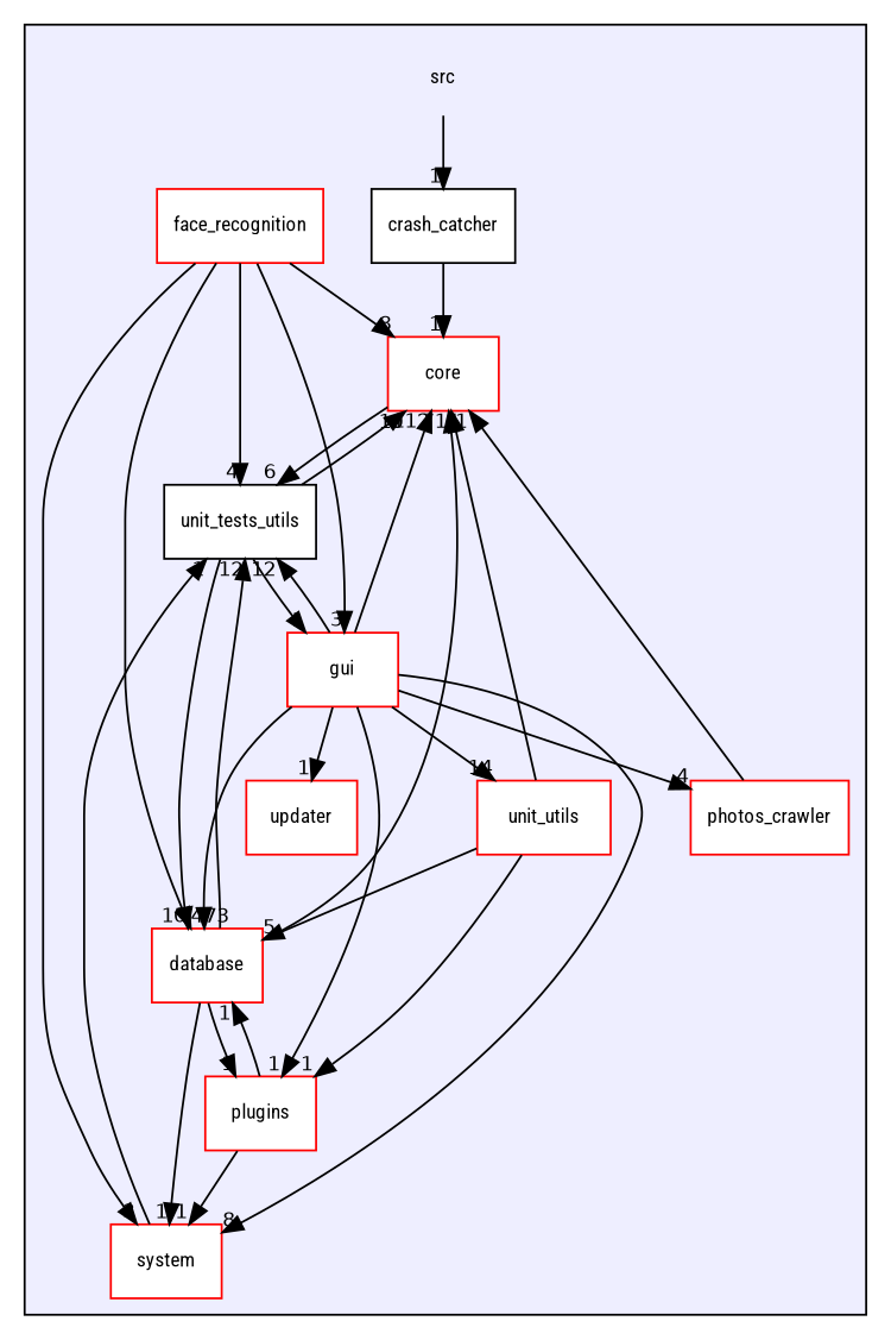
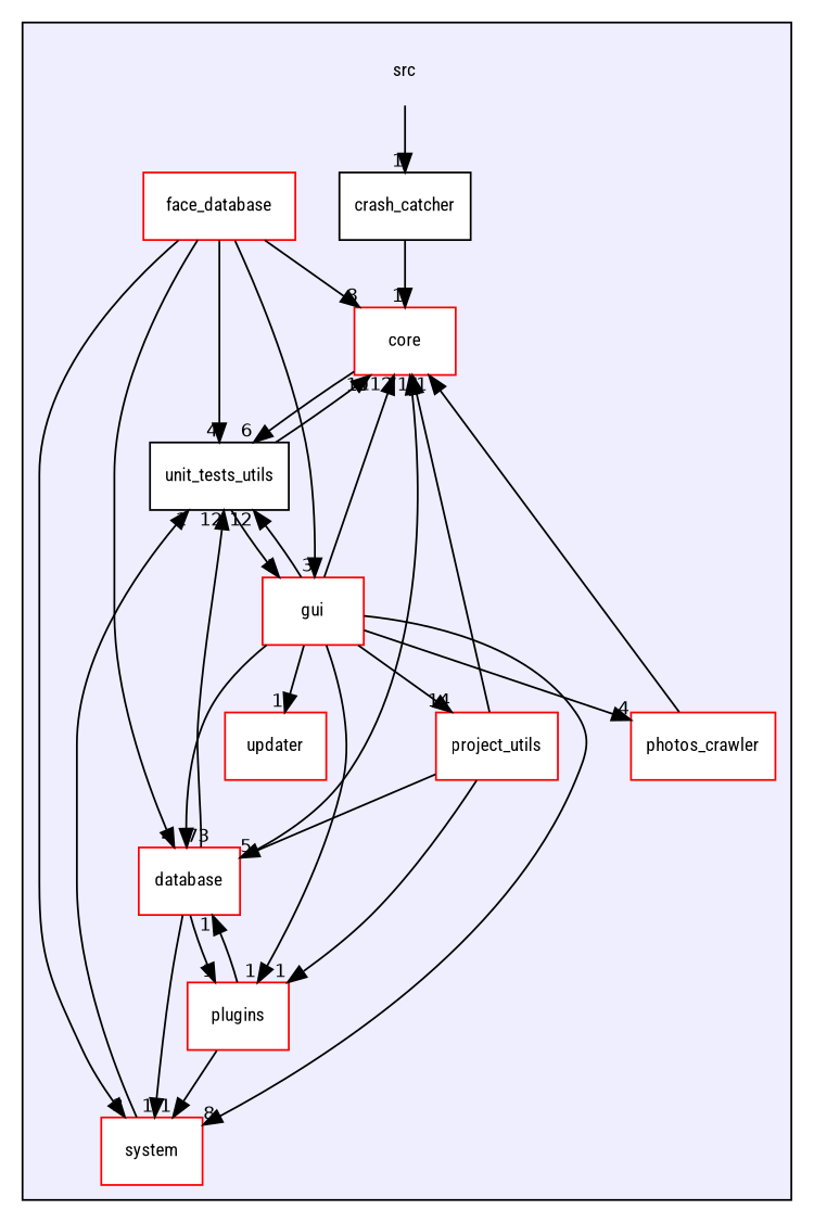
  digraph {
    compound=true
    fontname="Roboto Condensed"
    node [fontname="Roboto Condensed" fontsize=10 shape=box color=red fillcolor=white style=filled]
    edge [fontname="Roboto Condensed" headlabel=1 labeldistance=1.5 labelfontname=Helvetica labelfontsize=10]
    n1 [label=src shape=plaintext color="" fillcolor="" style=""]
    n2 [label=core]
    n3 [label=crash_catcher color=""]
    n4 [label=database]
-   n5 [label=face_recognition]
+   n5 [label=face_database]
    n6 [label=gui]
    n7 [label=photos_crawler]
    n8 [label=plugins]
-   n9 [label=unit_utils]
+   n9 [label=project_utils]
    n10 [label=system]
    n11 [label=unit_tests_utils color=""]
    n12 [label=updater]
    subgraph cluster_1 {
      bgcolor="#eeeeff"
      pencolor=black
      n1
      n2
      n3
      n4
      n5
      n6
      n7
      n8
      n9
      n10
      n11
      n12
    }
    n1 -> n3
    n2 -> n11 [headlabel=6]
    n3 -> n2
    n4 -> n2 [headlabel=71]
    n4 -> n8
    n4 -> n10
    n4 -> n11 [headlabel=12]
    n5 -> n2 [headlabel=8]
    n5 -> n4 [headlabel=4]
    n5 -> n6 [headlabel=3]
    n5 -> n10 [headlabel=3]
    n5 -> n11 [headlabel=4]
    n6 -> n2 [headlabel=112]
    n6 -> n4 [headlabel=73]
    n6 -> n7 [headlabel=4]
    n6 -> n8
    n6 -> n9 [headlabel=14]
    n6 -> n10 [headlabel=8]
    n6 -> n11 [headlabel=12]
    n6 -> n12
    n7 -> n2
    n8 -> n4
    n8 -> n10
    n9 -> n2
    n9 -> n4 [headlabel=5]
    n9 -> n8
    n10 -> n11
    n11 -> n2 [headlabel=10]
-   n11 -> n4 [headlabel=10]
    n11 -> n6
  }
